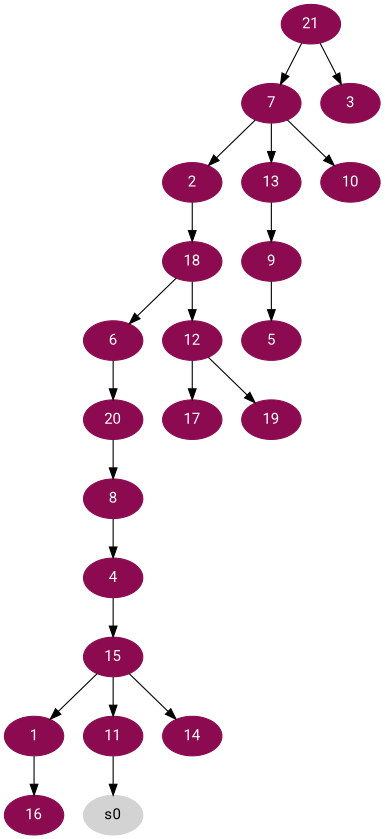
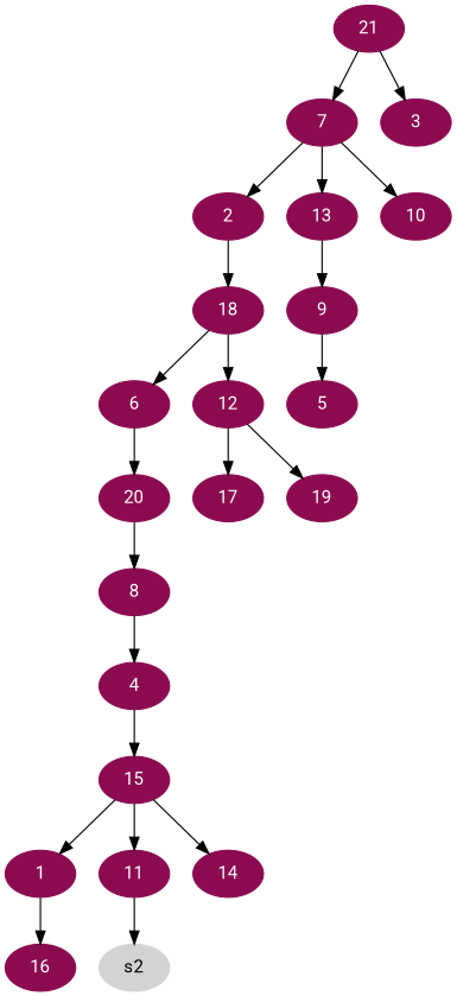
  digraph {
    fontname=Roboto
    node [color=deeppink4 fontcolor=white style=filled fontname=Roboto]
    edge [fontname=Roboto]
    15
    1
    11
    14
    16
    7
    2
    13
    10
    18
    21
    3
    8
    4
    9
    5
    6
    12
    20
-   s0 [color=lightgrey fontcolor=black]
+   s0 [color=lightgrey fontcolor=black label=s2]
    17
    19
    15 -> 1
    15 -> 11
    15 -> 14
    1 -> 16
    11 -> s0
    7 -> 2
    7 -> 13
    7 -> 10
    2 -> 18
    13 -> 9
    18 -> 6
    18 -> 12
    21 -> 7
    21 -> 3
    8 -> 4
    4 -> 15
    9 -> 5
    6 -> 20
    12 -> 17
    12 -> 19
    20 -> 8
  }
